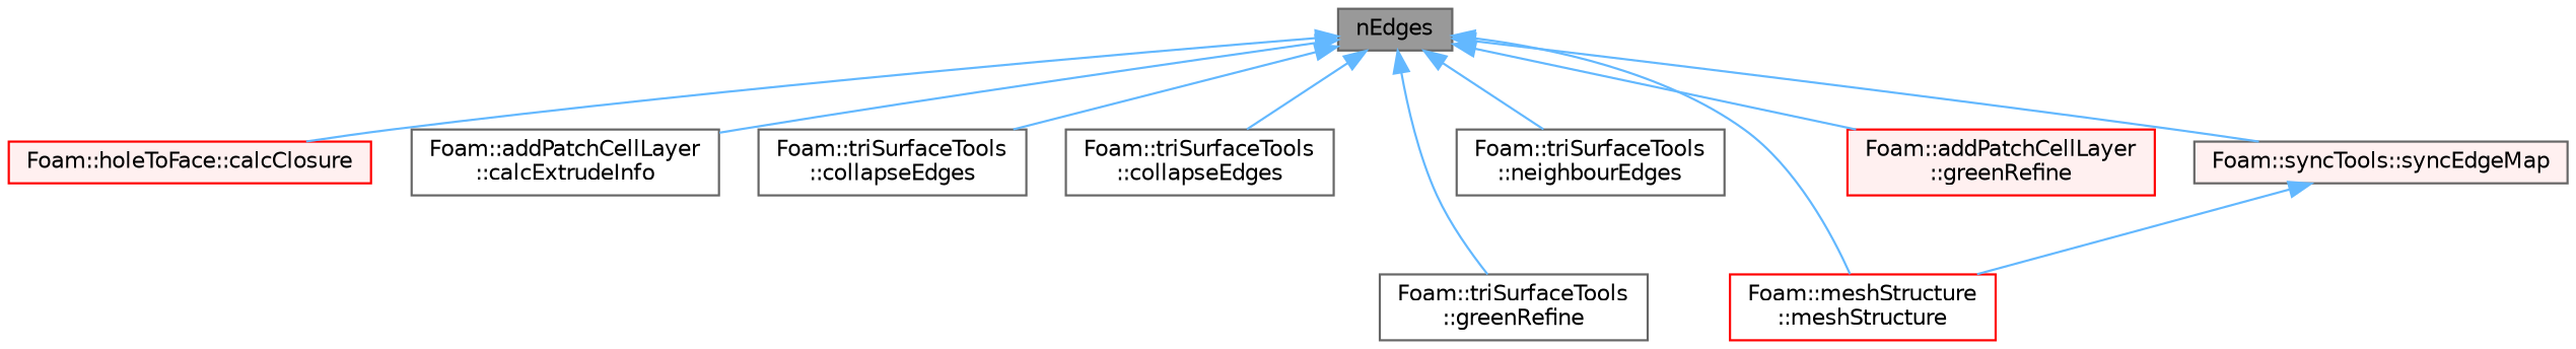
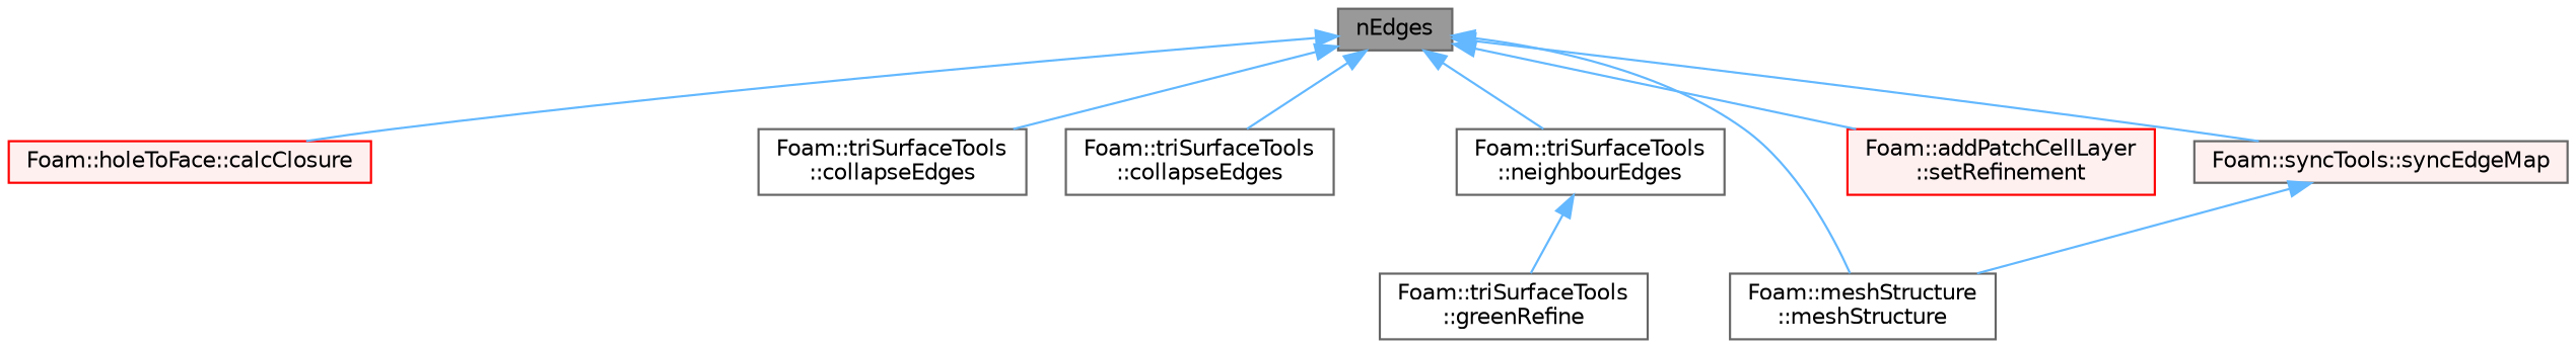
  digraph {
    rankdir=TB
    node [color=grey40 fillcolor=white fontname=Helvetica fontsize=10 shape=box style=filled]
    edge [color=steelblue1 dir=back fontname=Helvetica fontsize=10 labelfontname=Helvetica labelfontsize=10 style=solid]
    n1 [color=gray40 fillcolor=grey60 fontcolor=black height=0.2 label=nEdges width=0.4]
    n2 [color=red fillcolor="#FFF0F0" height=0.2 label="Foam::holeToFace::calcClosure" width=0.4]
-   n3 [height=0.2 label="Foam::addPatchCellLayer\l::calcExtrudeInfo" width=0.4]
    n4 [height=0.2 label="Foam::triSurfaceTools\l::collapseEdges" width=0.4]
    n5 [height=0.2 label="Foam::triSurfaceTools\l::collapseEdges" width=0.4]
    n6 [height=0.2 label="Foam::triSurfaceTools\l::greenRefine" width=0.4]
-   n7 [color=red height=0.2 label="Foam::meshStructure\l::meshStructure" width=0.4]
+   n7 [height=0.2 label="Foam::meshStructure\l::meshStructure" width=0.4]
    n8 [height=0.2 label="Foam::triSurfaceTools\l::neighbourEdges" width=0.4]
-   n9 [color=red fillcolor="#FFF0F0" height=0.2 label="Foam::addPatchCellLayer\l::greenRefine" width=0.4]
+   n9 [color=red fillcolor="#FFF0F0" height=0.2 label="Foam::addPatchCellLayer\l::setRefinement" width=0.4]
    n10 [fillcolor="#FFF0F0" height=0.2 label="Foam::syncTools::syncEdgeMap" width=0.4]
    n1 -> n2
-   n1 -> n3
    n1 -> n4
    n1 -> n5
-   n1 -> n6
+   n8 -> n6
    n1 -> n7
    n1 -> n8
    n1 -> n9
    n1 -> n10
    n10 -> n7
  }
